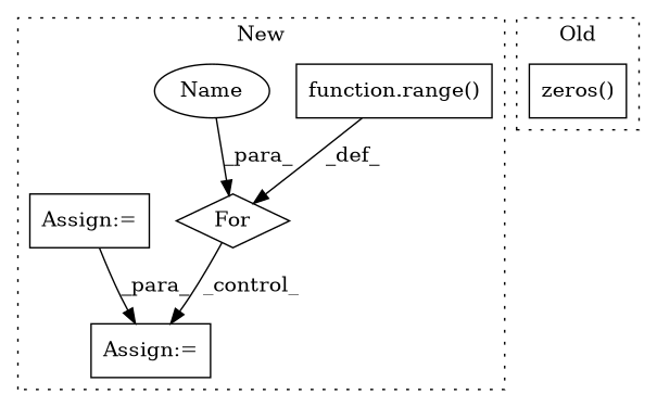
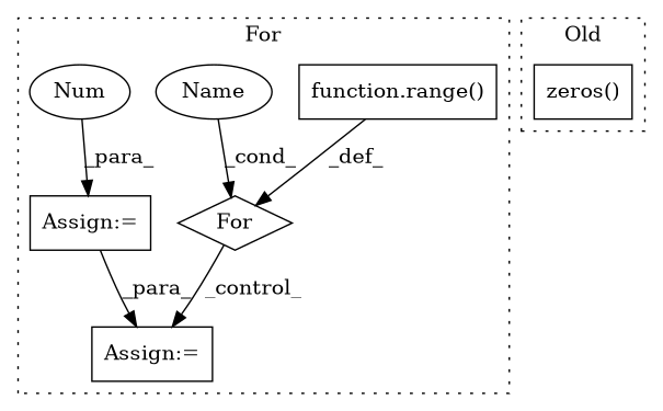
  digraph {
    node [a=75 l=1 shape=box]
    n1 [l="6,1" label="function.range()" s="640,659"]
    n2 [a=107 l="4,14" label=For s="631,660" shape=diamond]
    n3 [a=68 l=4 label="Assign:=" s=755]
    n4 [a=87 label=Name s=635 shape=ellipse]
    n5 [a=68 l=3 label="Assign:=" s=618]
+   n6 [a=76 label=Num s=621 shape=ellipse]
    n7 [l="12,58" label="zeros()" s="1175,1191"]
    subgraph cluster_1 {
-     label=New
+     label=For
      style=dotted
      n1
      n2
      n3
      n4
      n5
+     n6
    }
    subgraph cluster_2 {
      label=Old
      style=dotted
      n7
    }
    n1 -> n2 [label=_def_]
    n2 -> n3 [label=_control_]
-   n4 -> n2 [label=_para_]
+   n4 -> n2 [label=_cond_]
    n5 -> n3 [label=_para_]
+   n6 -> n5 [label=_para_]
  }
